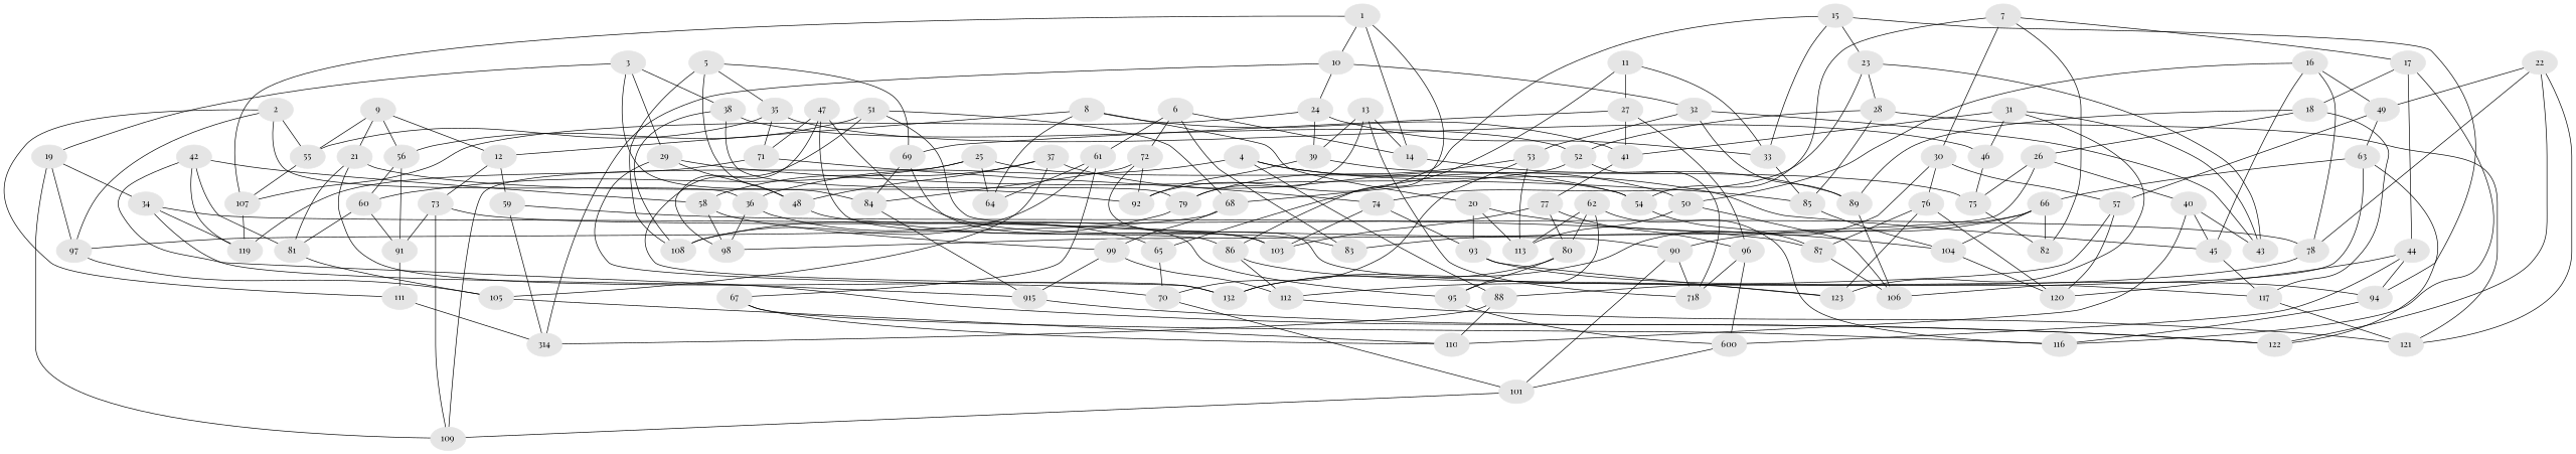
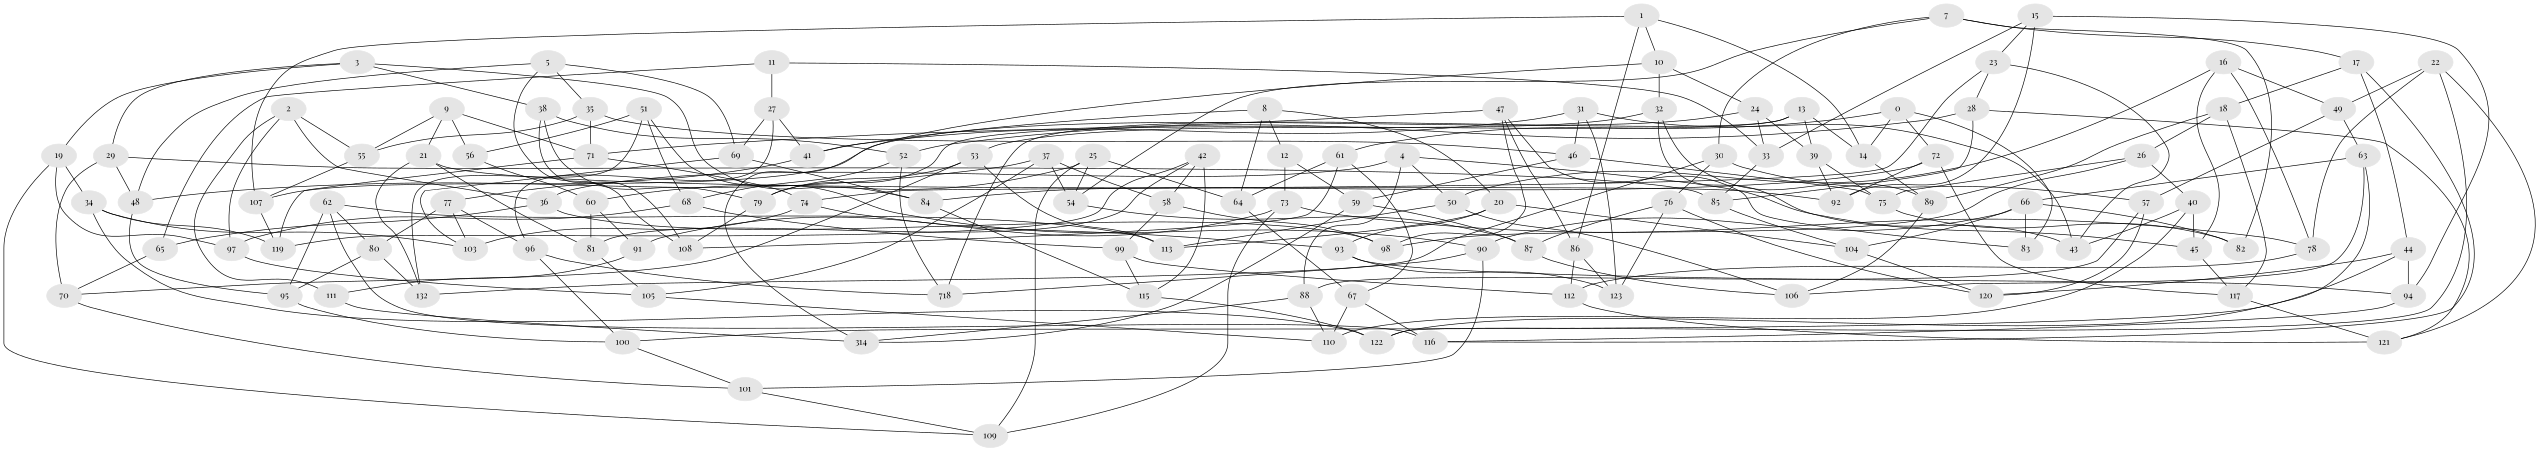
  graph {
    fontname="Playfair Display"
    node [color=gray90 fontname="Playfair Display" style=filled]
    edge [fontname="Playfair Display"]
    1
    10
    14
    86
    107
    24
    32
    n8 [label=314]
    89
    123
    112
    119
    2
    36
    55
    97
    111
    65
    98
    105
    3
    19
    29
    38
    84
    34
    109
    48
    85
    70
    108
    79
    52
-   115 [label=915]
+   115
    4
    45
    50
    88
    117
    113
    106
    110
    5
    35
    69
    46
    71
    95
    103
-   6
+   6 [label=0]
    61
    72
    83
    64
    67
    92
    7
    17
    30
    54
    82
    18
    44
    116
    n65 [label=132]
    57
    76
    87
    8
    12
    20
    41
    59
    73
    93
    104
    77
    9
    21
    56
    81
    60
    91
    33
    39
    43
    53
    11
    27
    96
    78
    13
    n93 [label=718]
    75
    15
    23
    94
    28
    74
    16
    49
    63
    26
-   100 [label=600]
+   100
    120
    40
    121
    122
    22
    25
    68
    101
    31
    37
    58
    99
    80
    42
    47
    66
    51
    90
    62
    1 -- 10
    1 -- 14
    1 -- 86
    1 -- 107
    10 -- 24
    10 -- 32
    10 -- n8
    14 -- 89
    86 -- 123
    86 -- 112
    107 -- 119
    24 -- 107
    24 -- 33
    24 -- 39
    32 -- 89
    32 -- 43
    32 -- 53
    89 -- 106
    112 -- 121
    2 -- 36
    2 -- 55
    2 -- 97
    2 -- 111
    36 -- 65
    36 -- 98
    55 -- 107
    97 -- 105
    111 -- n8
    65 -- 70
    105 -- 110
    3 -- 19
    3 -- 29
    3 -- 38
    3 -- 84
    19 -- 97
    19 -- 34
    19 -- 109
    29 -- 48
    29 -- 85
    29 -- 70
    38 -- 108
    38 -- 79
    38 -- 52
    84 -- 115
    34 -- 119
    34 -- 103
    34 -- 122
    48 -- 95
    85 -- 104
    70 -- 101
    79 -- 108
    52 -- n93
    52 -- 68
    115 -- 122
    4 -- 36
    4 -- 45
    4 -- 50
    4 -- 88
    45 -- 117
    50 -- 113
    50 -- 106
    88 -- n8
    88 -- 110
    117 -- 121
    5 -- 48
    5 -- 108
    5 -- 35
    5 -- 69
    35 -- 55
    35 -- 46
    35 -- 71
    69 -- 84
    69 -- 103
+   46 -- 59
    46 -- 75
    71 -- 119
    71 -- 74
    95 -- 100
    6 -- 14
    6 -- 61
    6 -- 72
    6 -- 83
    61 -- 108
    61 -- 64
    61 -- 67
    72 -- 84
    72 -- 117
    72 -- 92
+   64 -- 67
    67 -- 110
    67 -- 116
    7 -- 17
    7 -- 30
    7 -- 54
    7 -- 82
    17 -- 18
    17 -- 44
    17 -- 116
    30 -- n65
    30 -- 57
    30 -- 76
    54 -- 87
    18 -- 89
    18 -- 117
    18 -- 26
    44 -- 94
    44 -- 100
    44 -- 120
    57 -- 88
    57 -- 120
    76 -- 123
    76 -- 87
    76 -- 120
    87 -- 106
    8 -- 64
    8 -- 12
    8 -- 20
    8 -- 41
    12 -- 59
    12 -- 73
    20 -- 113
    20 -- 93
    20 -- 104
    41 -- 77
    59 -- n8
    59 -- 87
    73 -- 109
    73 -- 91
    73 -- 78
    93 -- 123
    93 -- 94
    104 -- 120
    77 -- 103
    77 -- 96
    77 -- 80
    9 -- 55
-   9 -- 12
+   9 -- 71
    9 -- 21
    9 -- 56
    21 -- 92
    21 -- n65
    21 -- 81
    56 -- 60
-   56 -- 91
    81 -- 105
    60 -- 81
    60 -- 91
    91 -- 111
    33 -- 85
    39 -- 92
    39 -- 75
    53 -- 70
    53 -- 79
    53 -- 113
    11 -- 65
    11 -- 33
    11 -- 27
    27 -- 69
    27 -- 41
    27 -- 96
    96 -- n93
    96 -- 100
    78 -- 112
    13 -- 14
    13 -- 79
    13 -- 39
    13 -- n93
    75 -- 82
    15 -- 92
    15 -- 33
    15 -- 23
    15 -- 94
    23 -- 43
    23 -- 28
    23 -- 74
    94 -- 116
    28 -- 85
    28 -- 52
    28 -- 121
    74 -- 103
    74 -- 93
    16 -- 45
    16 -- 50
    16 -- 78
    16 -- 49
    49 -- 57
    49 -- 63
    63 -- 106
    63 -- 122
    63 -- 66
    26 -- 98
    26 -- 75
    26 -- 40
    100 -- 101
    40 -- 45
    40 -- 110
    40 -- 43
    22 -- 78
    22 -- 49
    22 -- 121
    22 -- 122
    25 -- 109
    25 -- 64
    25 -- 54
    25 -- 60
    68 -- 97
    68 -- 99
    101 -- 109
    31 -- 123
    31 -- 46
    31 -- 41
    31 -- 43
    37 -- 105
    37 -- 48
    37 -- 54
    37 -- 58
    58 -- 98
    58 -- 99
    99 -- 112
    99 -- 115
    80 -- 95
    80 -- n65
    42 -- 119
    42 -- 115
    42 -- 81
    42 -- 58
    47 -- 86
    47 -- 98
    47 -- 71
    47 -- 83
    66 -- 83
    66 -- 82
    66 -- 104
    66 -- 90
    51 -- n65
    51 -- 56
    51 -- 68
    51 -- 90
    90 -- n93
    90 -- 101
    62 -- 113
    62 -- 95
    62 -- 116
    62 -- 80
  }
